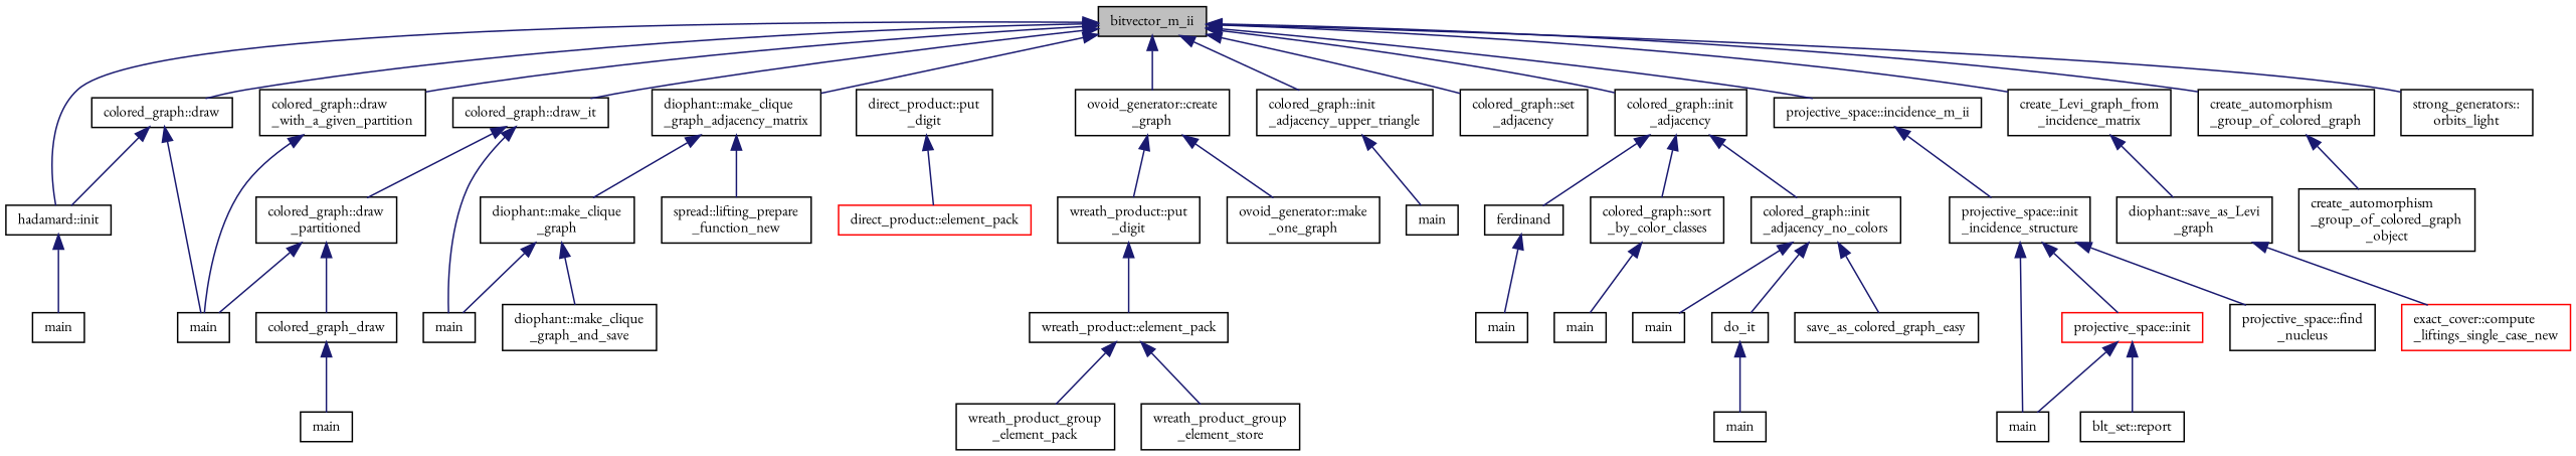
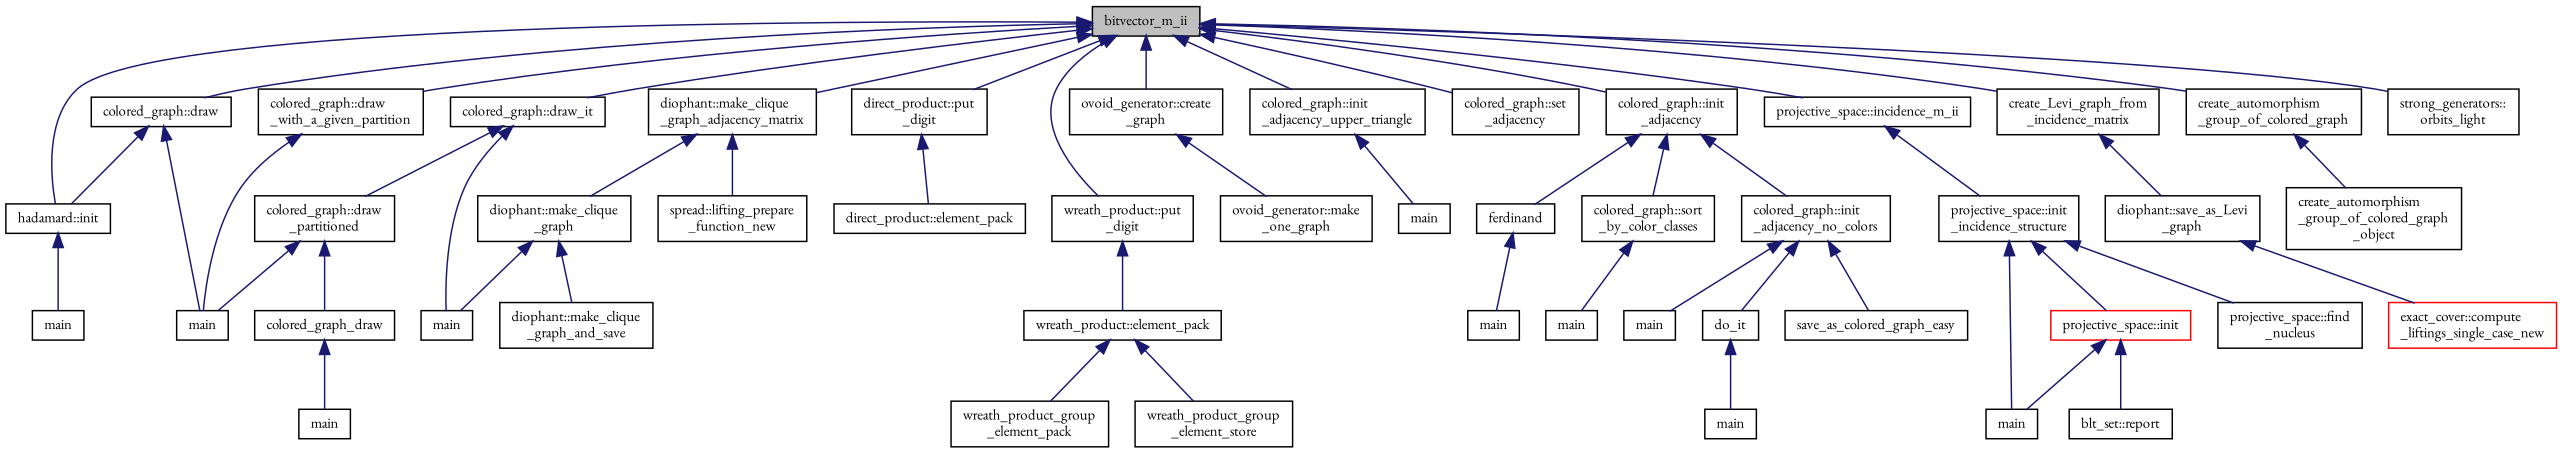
  digraph {
    fontname="EB Garamond"
    rankdir=TB
    node [color=black fillcolor=white fontname="EB Garamond" fontsize=10 shape=record style=filled]
    edge [color=midnightblue dir=back fontname="EB Garamond" fontsize=10 labelfontname=Helvetica labelfontsize=10 style=solid]
    n1 [fillcolor=grey75 fontcolor=black height=0.2 label=bitvector_m_ii width=0.4]
    n2 [height=0.2 label="hadamard::init" width=0.4]
    n3 [height=0.2 label="direct_product::put\l_digit" width=0.4]
    n4 [height=0.2 label="wreath_product::put\l_digit" width=0.4]
    n5 [height=0.2 label="ovoid_generator::create\l_graph" width=0.4]
    n6 [height=0.2 label="colored_graph::init\l_adjacency_upper_triangle" width=0.4]
    n7 [height=0.2 label="colored_graph::draw" width=0.4]
    n8 [height=0.2 label="colored_graph::draw\l_with_a_given_partition" width=0.4]
    n9 [height=0.2 label="colored_graph::draw_it" width=0.4]
    n10 [height=0.2 label="colored_graph::set\l_adjacency" width=0.4]
    n11 [height=0.2 label="colored_graph::init\l_adjacency" width=0.4]
    n12 [height=0.2 label="projective_space::incidence_m_ii" width=0.4]
    n13 [height=0.2 label="create_Levi_graph_from\l_incidence_matrix" width=0.4]
    n14 [height=0.2 label="diophant::make_clique\l_graph_adjacency_matrix" width=0.4]
    n15 [height=0.2 label="create_automorphism\l_group_of_colored_graph" width=0.4]
    n16 [height=0.2 label="strong_generators::\lorbits_light" width=0.4]
    n17 [height=0.2 label=main width=0.4]
-   n18 [color=red height=0.2 label="direct_product::element_pack" width=0.4]
+   n18 [height=0.2 label="direct_product::element_pack" width=0.4]
    n19 [height=0.2 label="wreath_product::element_pack" width=0.4]
    n20 [height=0.2 label="ovoid_generator::make\l_one_graph" width=0.4]
    n21 [height=0.2 label=main width=0.4]
    n22 [height=0.2 label=main width=0.4]
    n23 [height=0.2 label="colored_graph::draw\l_partitioned" width=0.4]
    n24 [height=0.2 label=colored_graph_draw width=0.4]
    n25 [height=0.2 label=main width=0.4]
    n26 [height=0.2 label=ferdinand width=0.4]
    n27 [height=0.2 label="colored_graph::sort\l_by_color_classes" width=0.4]
    n28 [height=0.2 label="colored_graph::init\l_adjacency_no_colors" width=0.4]
    n29 [height=0.2 label="projective_space::init\l_incidence_structure" width=0.4]
    n30 [height=0.2 label="diophant::save_as_Levi\l_graph" width=0.4]
    n31 [height=0.2 label="diophant::make_clique\l_graph" width=0.4]
    n32 [height=0.2 label="spread::lifting_prepare\l_function_new" width=0.4]
    n33 [height=0.2 label="create_automorphism\l_group_of_colored_graph\l_object" width=0.4]
    n34 [height=0.2 label="wreath_product_group\l_element_pack" width=0.4]
    n35 [height=0.2 label="wreath_product_group\l_element_store" width=0.4]
    n36 [height=0.2 label=main width=0.4]
    n37 [height=0.2 label=main width=0.4]
    n38 [height=0.2 label=main width=0.4]
    n39 [height=0.2 label=main width=0.4]
    n40 [height=0.2 label=do_it width=0.4]
    n41 [height=0.2 label=save_as_colored_graph_easy width=0.4]
    n42 [height=0.2 label=main width=0.4]
    n43 [height=0.2 label=main width=0.4]
    n44 [color=red height=0.2 label="projective_space::init" width=0.4]
    n45 [height=0.2 label="projective_space::find\l_nucleus" width=0.4]
    n46 [height=0.2 label="blt_set::report" width=0.4]
    n47 [color=red height=0.2 label="exact_cover::compute\l_liftings_single_case_new" width=0.4]
    n48 [height=0.2 label="diophant::make_clique\l_graph_and_save" width=0.4]
    n1 -> n2
-   n5 -> n4
+   n1 -> n3
+   n1 -> n4
    n1 -> n5
    n1 -> n6
    n1 -> n7
    n1 -> n8
    n1 -> n9
    n1 -> n10
    n1 -> n11
    n1 -> n12
    n1 -> n13
    n1 -> n14
    n1 -> n15
    n1 -> n16
    n2 -> n17
    n3 -> n18
    n4 -> n19
    n5 -> n20
    n6 -> n21
    n7 -> n2
    n7 -> n22
    n8 -> n22
    n9 -> n23
    n9 -> n25
    n11 -> n26
    n11 -> n27
    n11 -> n28
    n12 -> n29
    n13 -> n30
    n14 -> n31
    n14 -> n32
    n15 -> n33
    n19 -> n34
    n19 -> n35
    n23 -> n22
    n23 -> n24
    n24 -> n36
    n26 -> n37
    n27 -> n38
    n28 -> n39
    n28 -> n40
    n28 -> n41
    n29 -> n43
    n29 -> n44
    n29 -> n45
    n30 -> n47
    n31 -> n25
    n31 -> n48
    n40 -> n42
    n44 -> n43
    n44 -> n46
  }
